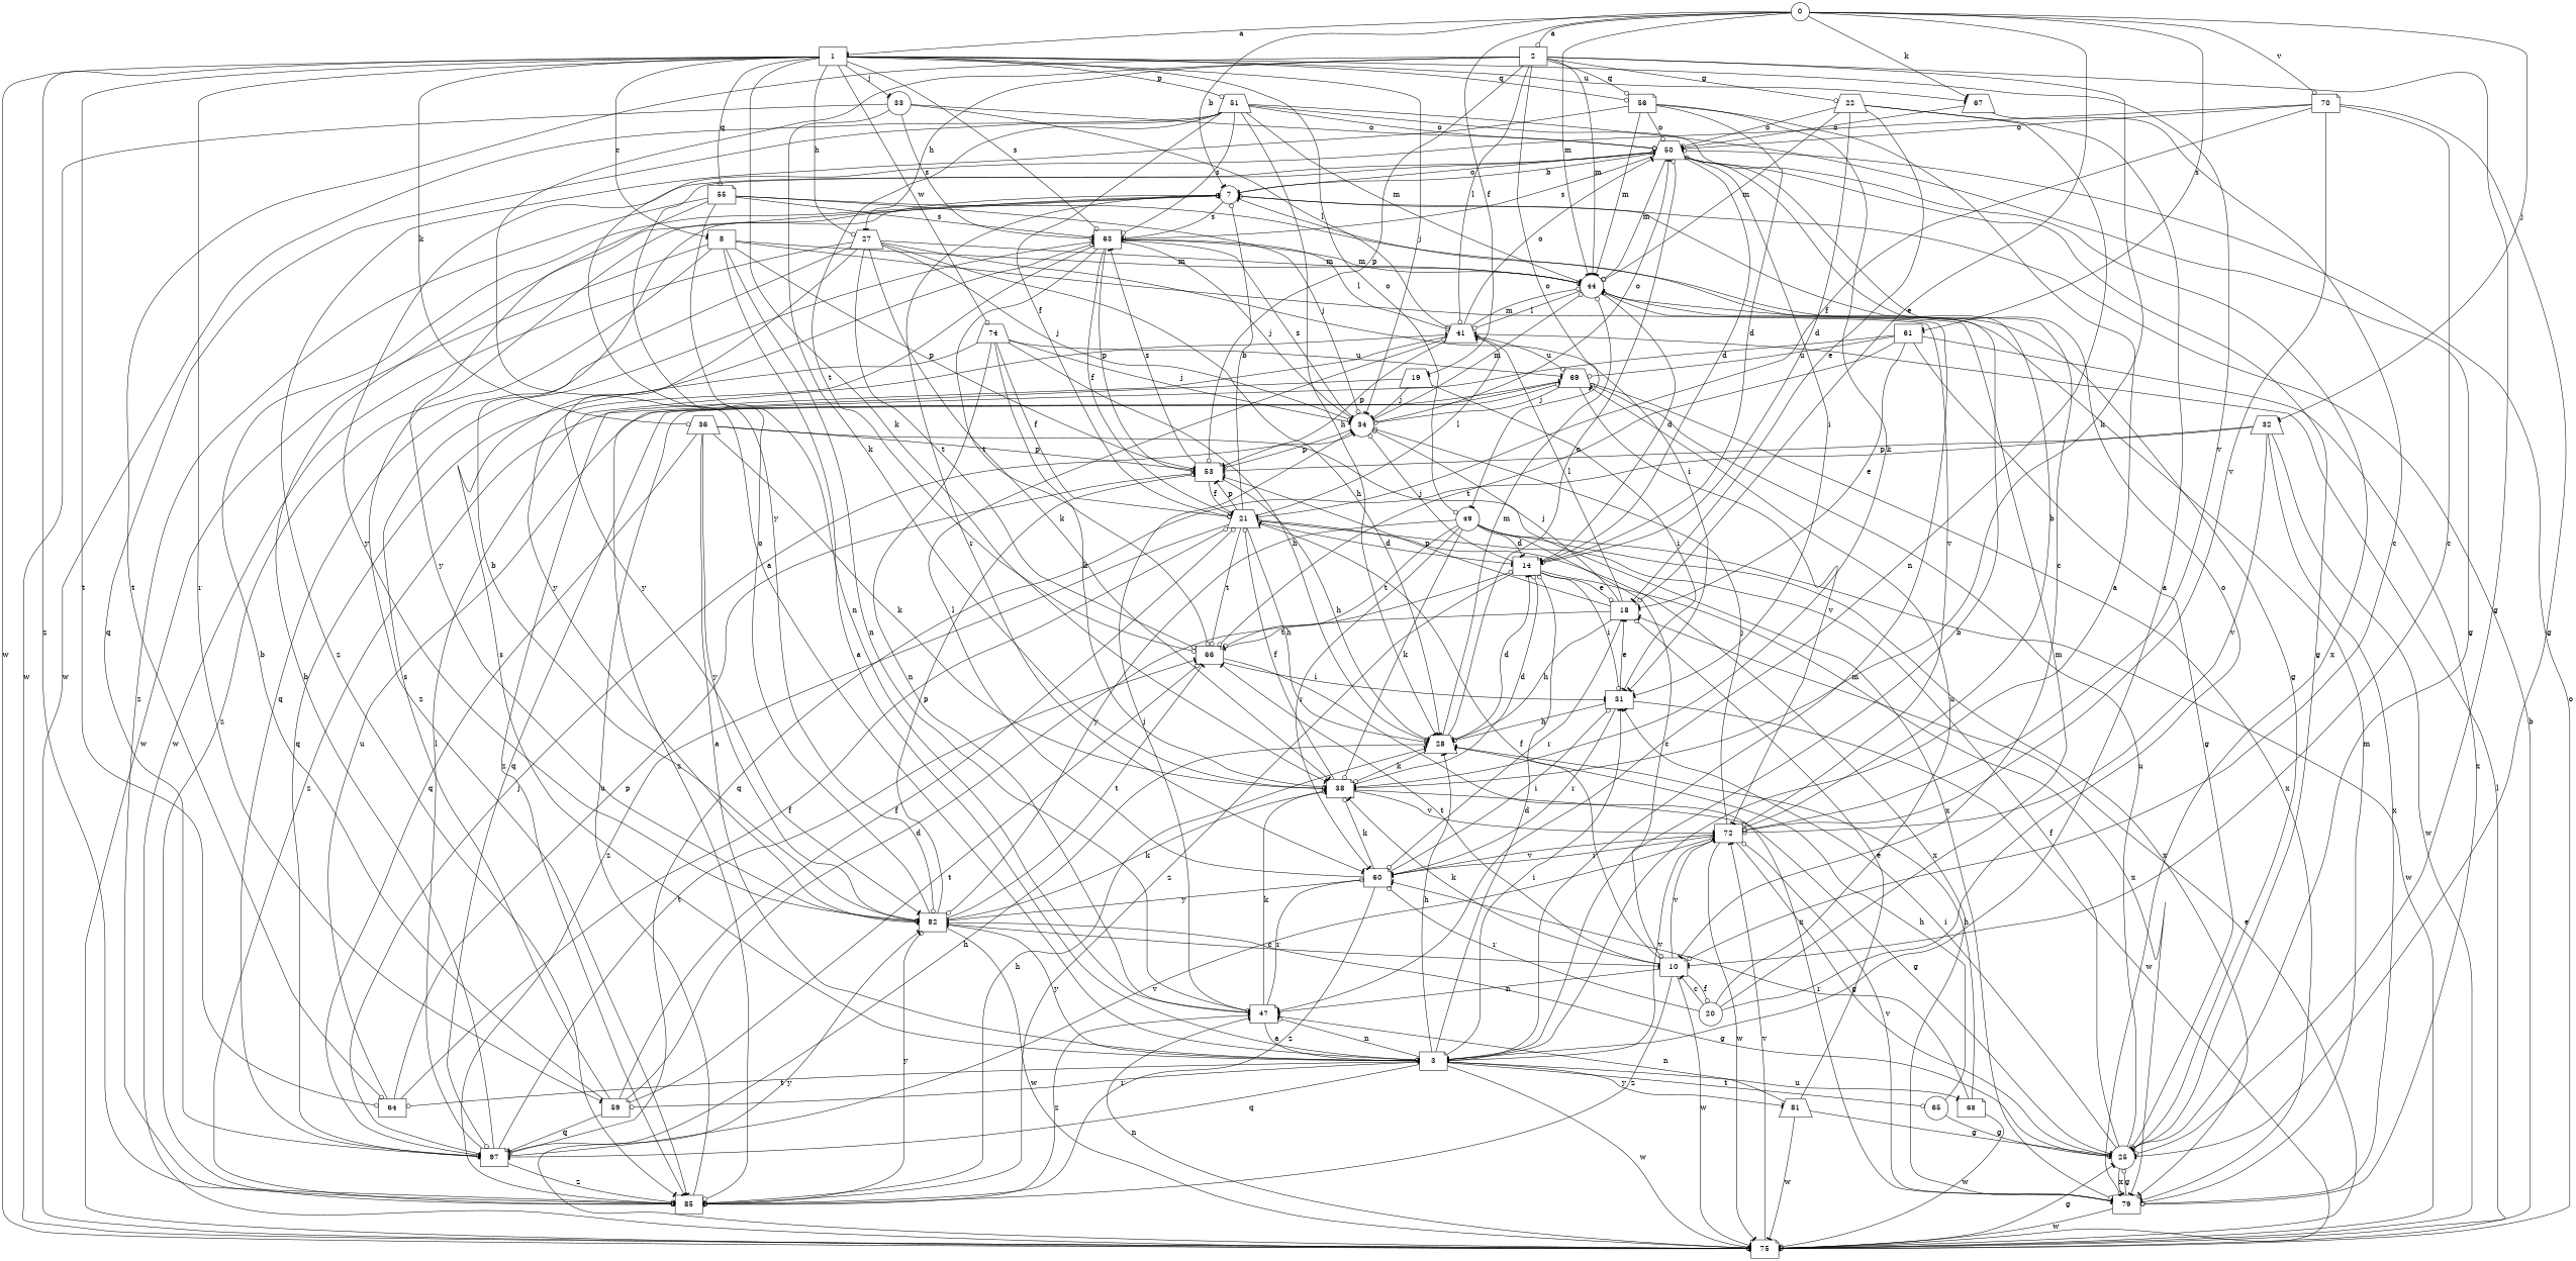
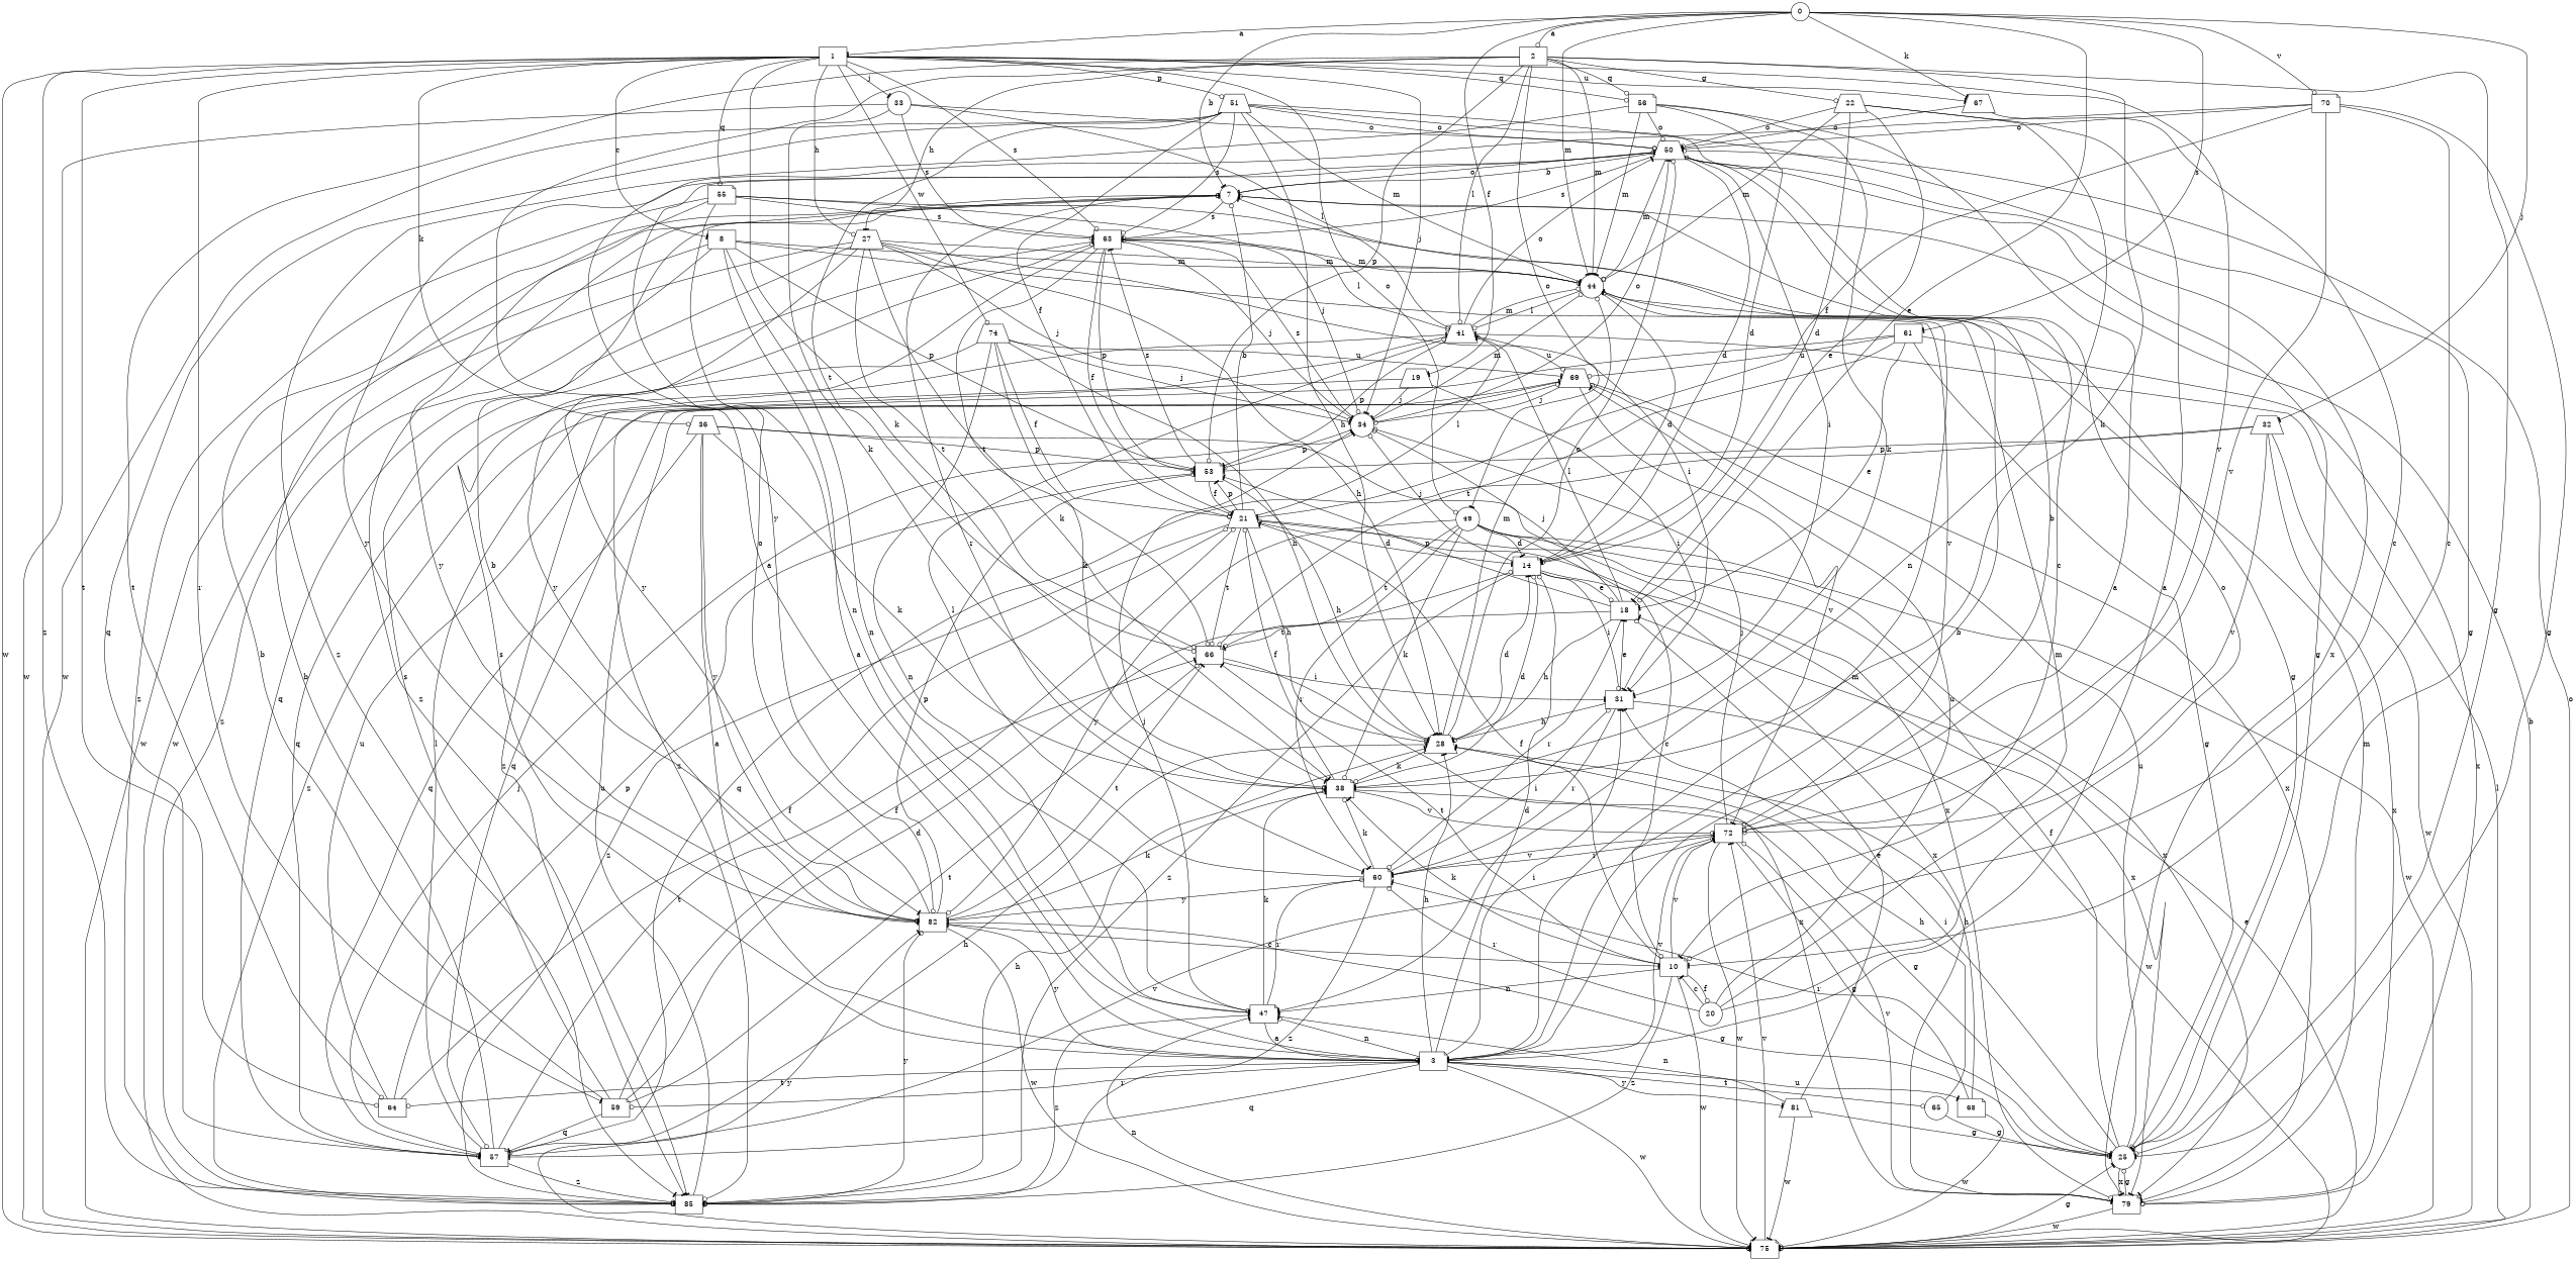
  strict digraph {
    node [shape=note]
    edge [arrowhead=tee]
    0 [shape=circle]
    1 [shape=box]
    2 [shape=box]
    7 [shape=circle]
    18
    19 [shape=trapezium]
    32 [shape=trapezium]
    44 [shape=circle]
    61 [shape=box]
    67 [shape=trapezium]
    70
    8 [shape=box]
    27 [shape=trapezium]
    33 [shape=circle]
    34 [shape=circle]
    36 [shape=trapezium]
    38
    49 [shape=circle]
    51 [shape=trapezium]
    55
    56
    59
    63 [shape=box]
    64 [shape=box]
    72 [shape=box]
    74 [shape=trapezium]
    75
    85 [shape=box]
    3
    22 [shape=trapezium]
    25 [shape=circle]
    41 [shape=trapezium]
    53
    50 [shape=trapezium]
    60
    28 [shape=trapezium]
    66
    31 [shape=box]
-   57 [label=97]
+   57
    79
    14
    69 [shape=trapezium]
    10
    82 [shape=box]
    21 [shape=trapezium]
    47
    65 [shape=circle]
    68
    81 [shape=trapezium]
    20 [shape=circle]
    0 -> 1 [label=a]
    0 -> 2 [arrowhead=odot label=a]
    0 -> 7 [label=b]
    0 -> 18 [arrowhead=odot label=e]
    0 -> 19 [label=f]
    0 -> 32 [label=j]
    0 -> 44 [label=m]
    0 -> 61 [label=s]
    0 -> 67 [label=k]
    0 -> 70 [arrowhead=odot label=v]
    1 -> 67 [label=u]
    1 -> 8 [label=c]
    1 -> 27 [arrowhead=odot label=h]
    1 -> 33 [label=j]
    1 -> 34 [label=j]
    1 -> 36 [arrowhead=odot label=k]
    1 -> 38 [label=k]
    1 -> 49 [arrowhead=odot label=o]
    1 -> 51 [arrowhead=odot label=p]
    1 -> 55 [arrowhead=odot label=q]
    1 -> 56 [arrowhead=odot label=q]
    1 -> 59 [label=r]
    1 -> 63 [arrowhead=odot label=s]
    1 -> 64 [arrowhead=odot label=t]
    1 -> 72 [arrowhead=odot label=v]
    1 -> 74 [arrowhead=odot label=w]
    1 -> 75 [label=w]
    1 -> 85 [label=z]
    2 -> 44 [label=m]
    2 -> 27 [label=h]
    2 -> 38 [label=k]
    2 -> 49 [label=o]
    2 -> 56 [arrowhead=odot label=q]
    2 -> 64 [arrowhead=odot label=t]
    2 -> 3 [arrowhead=odot label=a]
    2 -> 22 [arrowhead=odot label=g]
    2 -> 25 [arrowhead=odot label=g]
    2 -> 41 [arrowhead=odot label=l]
    2 -> 53 [arrowhead=odot label=p]
    7 -> 63 [arrowhead=odot label=s]
    7 -> 85 [label=z]
    7 -> 50 [label=o]
    7 -> 60 [label=r]
    18 -> 34 [arrowhead=odot label=j]
    18 -> 41 [arrowhead=odot label=l]
    18 -> 53 [label=p]
    18 -> 60 [arrowhead=odot label=r]
    18 -> 28 [label=h]
    18 -> 66 [label=t]
    19 -> 34 [label=j]
    19 -> 85 [arrowhead=odot label=z]
    19 -> 31 [label=i]
    32 -> 72 [arrowhead=odot label=v]
    32 -> 75 [arrowhead=odot label=w]
    32 -> 53 [label=p]
    32 -> 57 [arrowhead=odot label=q]
    32 -> 79 [arrowhead=odot label=x]
    44 -> 41 [arrowhead=odot label=l]
    44 -> 14 [label=d]
    61 -> 18 [label=e]
    61 -> 85 [arrowhead=odot label=z]
    61 -> 25 [arrowhead=odot label=g]
    61 -> 66 [arrowhead=odot label=t]
    61 -> 79 [arrowhead=odot label=x]
    61 -> 69 [arrowhead=odot label=u]
    67 -> 50 [label=o]
    67 -> 10 [arrowhead=odot label=c]
    70 -> 72 [arrowhead=odot label=v]
    70 -> 25 [label=g]
    70 -> 50 [label=o]
    70 -> 10 [label=c]
    70 -> 82 [arrowhead=odot label=y]
    70 -> 21 [label=f]
    8 -> 44 [label=m]
    8 -> 72 [arrowhead=odot label=v]
    8 -> 75 [label=w]
    8 -> 85 [arrowhead=odot label=z]
    8 -> 3 [arrowhead=odot label=a]
    8 -> 53 [label=p]
    8 -> 47 [arrowhead=odot label=n]
    27 -> 44 [arrowhead=odot label=m]
    27 -> 34 [arrowhead=odot label=j]
    27 -> 38 [label=k]
    27 -> 75 [arrowhead=odot label=w]
    27 -> 28 [label=h]
    27 -> 66 [arrowhead=odot label=t]
    27 -> 31 [label=i]
    27 -> 57 [arrowhead=odot label=q]
    27 -> 82 [label=y]
    33 -> 38 [arrowhead=odot label=k]
    33 -> 63 [arrowhead=odot label=s]
    33 -> 75 [arrowhead=odot label=w]
    33 -> 41 [arrowhead=odot label=l]
    33 -> 50 [arrowhead=odot label=o]
    34 -> 44 [arrowhead=odot label=m]
    34 -> 63 [arrowhead=odot label=s]
    34 -> 53 [arrowhead=odot label=p]
    34 -> 50 [label=o]
    36 -> 38 [label=k]
    36 -> 3 [label=a]
    36 -> 53 [arrowhead=odot label=p]
    36 -> 57 [label=q]
    36 -> 79 [arrowhead=odot label=x]
    36 -> 82 [label=y]
-   38 -> 72 [label=v]
+   38 -> 72 [arrowhead=odot label=v]
    38 -> 25 [label=g]
    38 -> 14 [arrowhead=odot label=d]
    38 -> 21 [arrowhead=odot label=f]
    49 -> 38 [arrowhead=odot label=k]
    49 -> 75 [label=w]
    49 -> 60 [label=r]
    49 -> 66 [arrowhead=odot label=t]
    49 -> 79 [label=x]
    49 -> 14 [label=d]
    49 -> 10 [arrowhead=odot label=c]
    49 -> 82 [arrowhead=odot label=y]
    51 -> 44 [label=m]
    51 -> 63 [arrowhead=odot label=s]
    51 -> 75 [arrowhead=odot label=w]
    51 -> 25 [arrowhead=odot label=g]
    51 -> 50 [arrowhead=odot label=o]
    51 -> 28 [label=h]
    51 -> 66 [arrowhead=odot label=t]
    51 -> 57 [label=q]
    51 -> 79 [arrowhead=odot label=x]
    51 -> 21 [arrowhead=odot label=f]
    55 -> 34 [arrowhead=odot label=j]
    55 -> 63 [label=s]
    55 -> 85 [arrowhead=odot label=z]
    55 -> 25 [label=g]
    55 -> 82 [arrowhead=odot label=y]
    55 -> 47 [label=n]
    56 -> 44 [label=m]
    56 -> 38 [label=k]
    56 -> 85 [label=z]
    56 -> 3 [label=a]
    56 -> 50 [arrowhead=odot label=o]
    56 -> 14 [label=d]
    59 -> 7 [label=b]
    59 -> 63 [label=s]
    59 -> 66 [arrowhead=odot label=t]
    59 -> 57 [label=q]
    59 -> 14 [arrowhead=odot label=d]
    59 -> 21 [arrowhead=odot label=f]
    63 -> 44 [label=m]
    63 -> 34 [label=j]
    63 -> 41 [arrowhead=odot label=l]
    63 -> 53 [arrowhead=odot label=p]
    63 -> 66 [arrowhead=odot label=t]
    63 -> 82 [label=y]
    63 -> 21 [arrowhead=odot label=f]
    64 -> 53 [label=p]
    64 -> 69 [label=u]
    64 -> 21 [arrowhead=odot label=f]
    72 -> 7 [label=b]
    72 -> 34 [arrowhead=odot label=j]
    72 -> 75 [label=w]
    72 -> 25 [arrowhead=odot label=g]
    72 -> 60 [label=r]
    74 -> 34 [label=j]
    74 -> 38 [arrowhead=odot label=k]
    74 -> 28 [arrowhead=odot label=h]
    74 -> 57 [label=q]
    74 -> 69 [label=u]
    74 -> 21 [arrowhead=odot label=f]
    74 -> 47 [label=n]
    75 -> 7 [arrowhead=odot label=b]
    75 -> 18 [label=e]
    75 -> 72 [label=v]
    75 -> 25 [label=g]
    75 -> 41 [label=l]
    75 -> 50 [arrowhead=odot label=o]
    75 -> 82 [label=y]
    75 -> 47 [label=n]
    85 -> 28 [label=h]
    85 -> 69 [arrowhead=odot label=u]
    85 -> 82 [arrowhead=odot label=y]
    3 -> 7 [label=b]
    3 -> 44 [arrowhead=odot label=m]
    3 -> 59 [arrowhead=odot label=r]
    3 -> 63 [arrowhead=odot label=s]
    3 -> 64 [arrowhead=odot label=t]
    3 -> 72 [label=v]
    3 -> 75 [label=w]
    3 -> 28 [label=h]
    3 -> 31 [label=i]
    3 -> 57 [label=q]
    3 -> 14 [arrowhead=odot label=d]
    3 -> 82 [label=y]
    3 -> 47 [arrowhead=odot label=n]
    3 -> 65 [arrowhead=odot label=t]
    3 -> 68 [label=u]
    3 -> 81 [label=y]
    22 -> 18 [label=e]
    22 -> 44 [arrowhead=odot label=m]
    22 -> 3 [label=a]
    22 -> 50 [arrowhead=odot label=o]
    22 -> 14 [arrowhead=odot label=d]
    22 -> 47 [label=n]
    25 -> 31 [label=i]
    25 -> 79 [label=x]
    25 -> 69 [arrowhead=odot label=u]
    25 -> 21 [arrowhead=odot label=f]
    41 -> 44 [arrowhead=odot label=m]
    41 -> 85 [label=z]
    41 -> 53 [label=p]
    41 -> 50 [label=o]
    41 -> 69 [arrowhead=odot label=u]
    53 -> 63 [label=s]
    53 -> 28 [label=h]
    53 -> 21 [label=f]
    50 -> 7 [label=b]
    50 -> 44 [arrowhead=odot label=m]
    50 -> 63 [label=s]
    50 -> 25 [label=g]
    50 -> 31 [label=i]
    50 -> 14 [label=d]
    50 -> 10 [label=c]
    50 -> 82 [arrowhead=odot label=y]
    60 -> 38 [arrowhead=odot label=k]
    60 -> 72 [label=v]
    60 -> 85 [arrowhead=odot label=z]
    60 -> 41 [arrowhead=odot label=l]
    60 -> 31 [arrowhead=odot label=i]
    60 -> 82 [label=y]
    28 -> 44 [arrowhead=odot label=m]
    28 -> 38 [arrowhead=odot label=k]
    28 -> 50 [arrowhead=odot label=o]
    28 -> 14 [label=d]
    66 -> 31 [label=i]
    66 -> 79 [label=x]
    31 -> 18 [label=e]
    31 -> 75 [label=w]
    31 -> 60 [label=r]
    31 -> 28 [arrowhead=odot label=h]
    57 -> 7 [arrowhead=odot label=b]
    57 -> 34 [label=j]
    57 -> 72 [arrowhead=odot label=v]
    57 -> 85 [arrowhead=odot label=z]
    57 -> 41 [label=l]
    57 -> 28 [label=h]
    57 -> 66 [label=t]
    79 -> 44 [label=m]
    79 -> 72 [arrowhead=odot label=v]
    79 -> 75 [arrowhead=odot label=w]
    79 -> 25 [arrowhead=odot label=g]
    14 -> 18 [arrowhead=odot label=e]
    14 -> 34 [arrowhead=odot label=j]
    14 -> 85 [arrowhead=odot label=z]
    14 -> 31 [arrowhead=odot label=i]
    14 -> 79 [label=x]
    69 -> 34 [arrowhead=odot label=j]
    69 -> 72 [label=v]
    69 -> 57 [arrowhead=odot label=q]
    69 -> 79 [label=x]
    10 -> 38 [label=k]
    10 -> 72 [label=v]
    10 -> 75 [label=w]
    10 -> 85 [label=z]
    10 -> 66 [label=t]
    10 -> 21 [label=f]
    10 -> 47 [label=n]
    10 -> 20 [arrowhead=odot label=f]
    82 -> 7 [arrowhead=odot label=b]
    82 -> 38 [label=k]
    82 -> 75 [label=w]
    82 -> 25 [arrowhead=odot label=g]
    82 -> 53 [arrowhead=odot label=p]
    82 -> 50 [arrowhead=odot label=o]
    82 -> 66 [label=t]
    82 -> 10 [label=c]
    21 -> 7 [arrowhead=odot label=b]
    21 -> 85 [arrowhead=odot label=z]
    21 -> 41 [label=l]
    21 -> 53 [label=p]
    21 -> 28 [arrowhead=odot label=h]
    21 -> 66 [arrowhead=odot label=t]
    21 -> 79 [label=x]
    21 -> 14 [label=d]
    47 -> 34 [label=j]
    47 -> 38 [arrowhead=odot label=k]
    47 -> 85 [arrowhead=odot label=z]
    47 -> 3 [label=a]
    47 -> 60 [arrowhead=odot label=r]
    65 -> 25 [label=g]
    65 -> 28 [label=h]
    68 -> 75 [arrowhead=odot label=w]
    68 -> 60 [label=r]
    68 -> 28 [label=h]
    81 -> 18 [arrowhead=odot label=e]
    81 -> 75 [label=w]
    81 -> 25 [label=g]
    81 -> 47 [label=n]
    20 -> 44 [label=m]
    20 -> 50 [arrowhead=odot label=o]
    20 -> 60 [arrowhead=odot label=r]
    20 -> 69 [label=u]
    20 -> 10 [label=c]
  }
